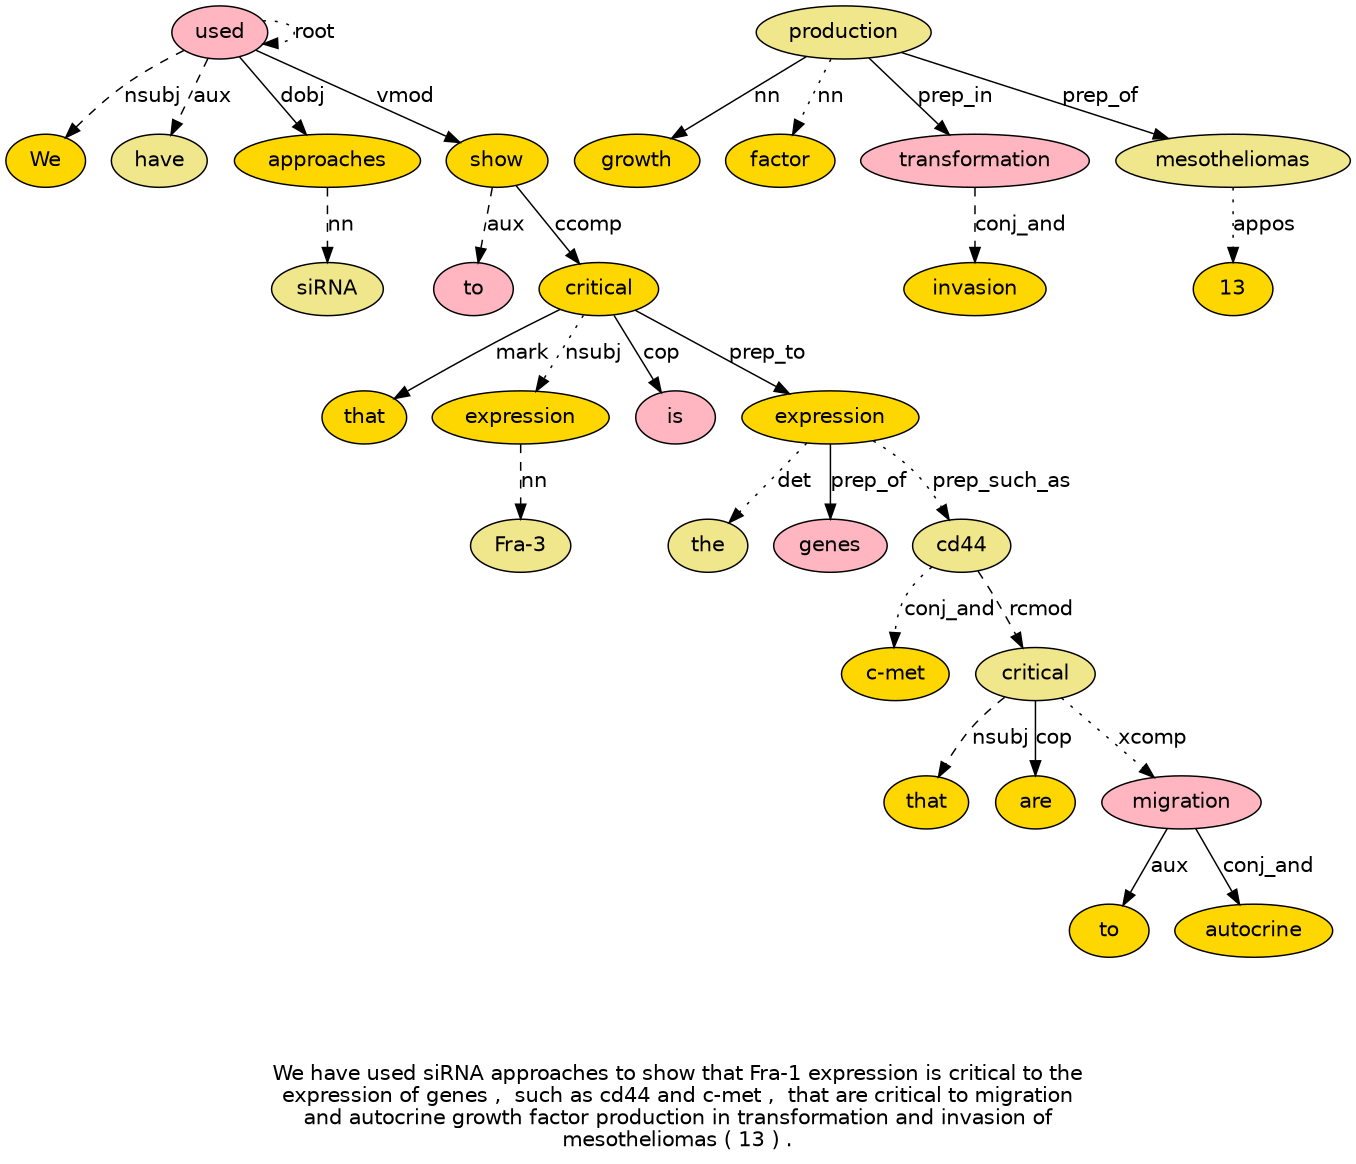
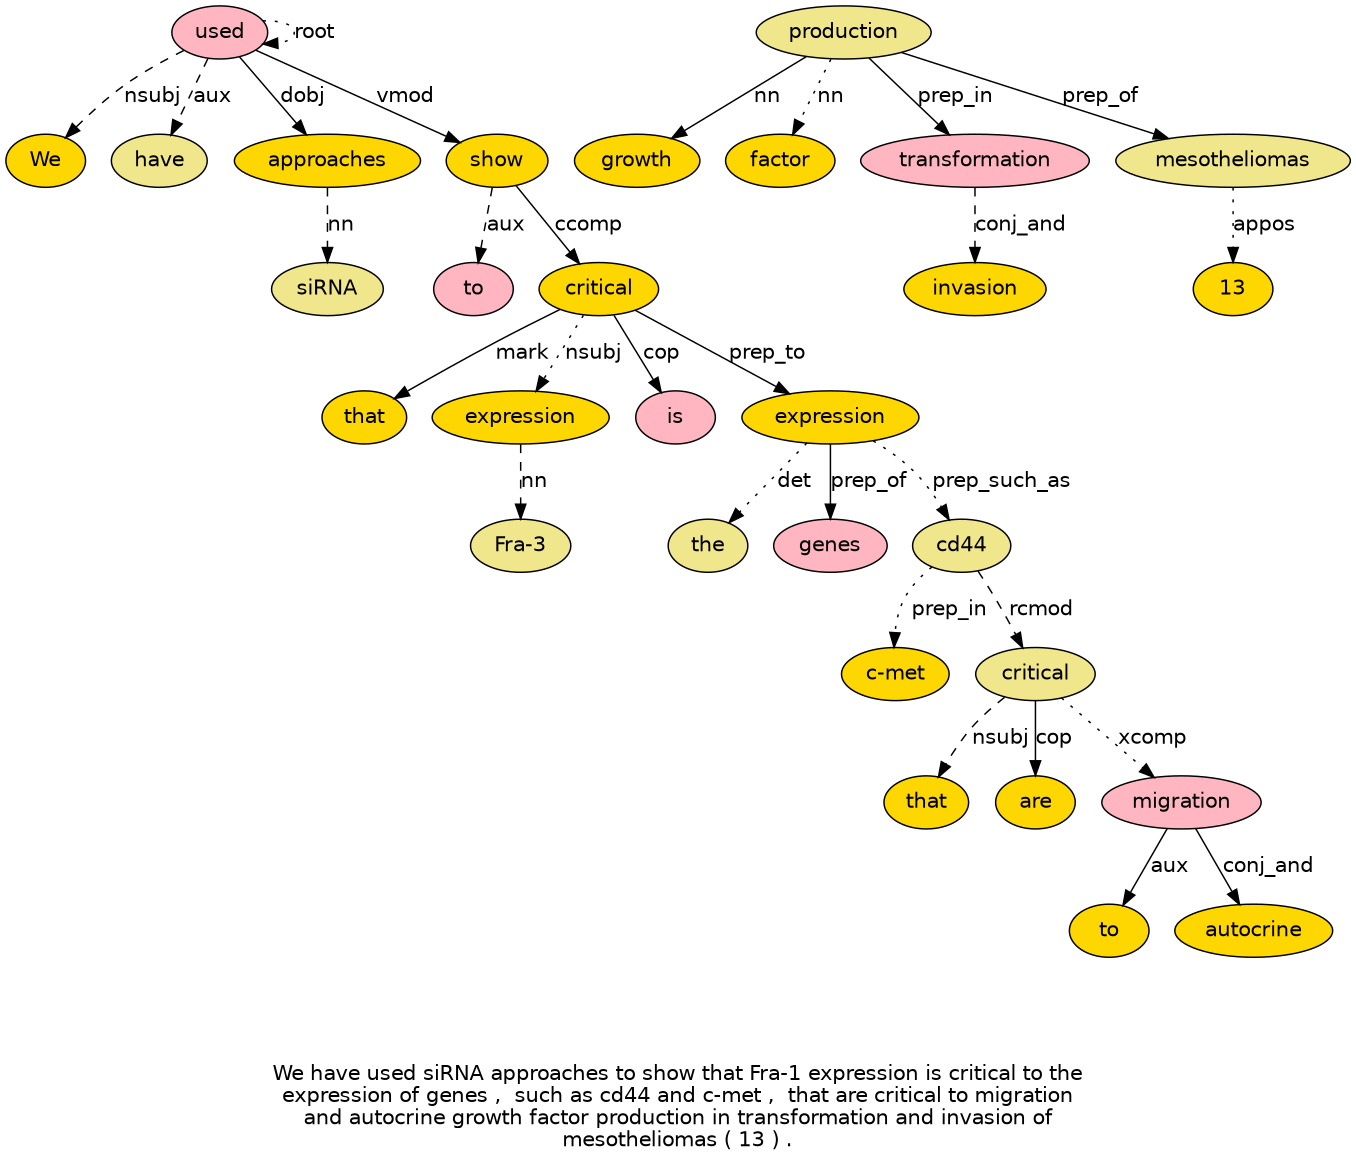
  digraph {
    fontname="DejaVu Sans"
    label="We have used siRNA approaches to show that Fra-1 expression is critical to the\nexpression of genes ,  such as cd44 and c-met ,  that are critical to migration\nand autocrine growth factor production in transformation and invasion of\nmesotheliomas ( 13 ) ."
    node [fillcolor=gold fontname="DejaVu Sans" style=filled]
    edge [fontname="DejaVu Sans" style=solid]
    n1 [fillcolor=lightpink label=used]
    n2 [label=We]
    n3 [fillcolor=khaki label=have]
    n4 [label=approaches]
    n5 [label=show]
    n6 [fillcolor=khaki label=siRNA]
    n7 [fillcolor=lightpink label=to]
    n8 [label=critical]
    n9 [label=that]
    n10 [label=expression]
    n11 [fillcolor=lightpink label=is]
    n12 [label=expression]
    n13 [fillcolor=khaki label="Fra-3"]
    n14 [fillcolor=khaki label=the]
    n15 [fillcolor=lightpink label=genes]
    n16 [fillcolor=khaki label=cd44]
    n17 [label="c-met"]
    n18 [fillcolor=khaki label=critical]
    n19 [label=that]
    n20 [label=are]
    n21 [fillcolor=lightpink label=migration]
    n22 [label=to]
    n23 [label=autocrine]
    n24 [fillcolor=khaki label=production]
    n25 [label=growth]
    n26 [label=factor]
    n27 [fillcolor=lightpink label=transformation]
    n28 [fillcolor=khaki label=mesotheliomas]
    n29 [label=invasion]
    n30 [label=13]
    n1 -> n1 [label=root style=dotted]
    n1 -> n2 [label=nsubj style=dashed]
    n1 -> n3 [label=aux style=dashed]
    n1 -> n4 [label=dobj]
    n1 -> n5 [label=vmod]
    n4 -> n6 [label=nn style=dashed]
    n5 -> n7 [label=aux style=dashed]
    n5 -> n8 [label=ccomp]
    n8 -> n9 [label=mark]
    n8 -> n10 [label=nsubj style=dotted]
    n8 -> n11 [label=cop]
    n8 -> n12 [label=prep_to]
    n10 -> n13 [label=nn style=dashed]
    n12 -> n14 [label=det style=dotted]
    n12 -> n15 [label=prep_of]
    n12 -> n16 [label=prep_such_as style=dotted]
-   n16 -> n17 [label=conj_and style=dotted]
+   n16 -> n17 [label=prep_in style=dotted]
    n16 -> n18 [label=rcmod style=dashed]
    n18 -> n19 [label=nsubj style=dashed]
    n18 -> n20 [label=cop]
    n18 -> n21 [label=xcomp style=dotted]
    n21 -> n22 [label=aux]
    n21 -> n23 [label=conj_and]
    n24 -> n25 [label=nn]
    n24 -> n26 [label=nn style=dotted]
    n24 -> n27 [label=prep_in]
    n24 -> n28 [label=prep_of]
    n27 -> n29 [label=conj_and style=dashed]
    n28 -> n30 [label=appos style=dotted]
  }
